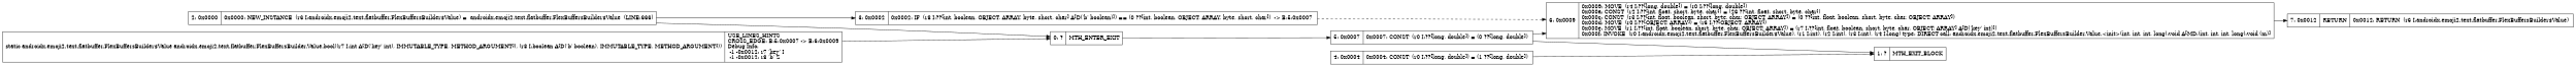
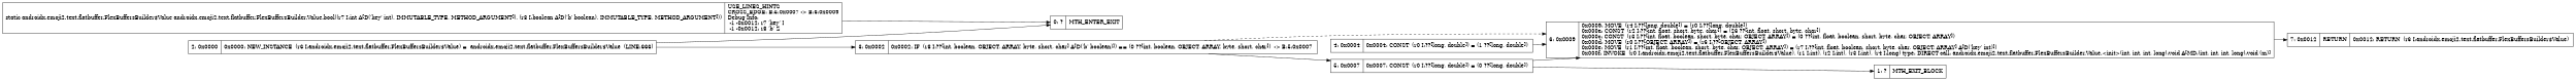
  digraph {
    rankdir=LR
    node [shape=record]
    n1 [label="{0\:\ ?|MTH_ENTER_EXIT\l}"]
    n2 [label="{2\:\ 0x0000|0x0000: NEW_INSTANCE  (r6 I:androidx.emoji2.text.flatbuffer.FlexBuffersBuilder$Value) =  androidx.emoji2.text.flatbuffer.FlexBuffersBuilder$Value  (LINE:666)\l}"]
    n3 [label="{3\:\ 0x0002|0x0002: IF  (r8 I:??[int, boolean, OBJECT, ARRAY, byte, short, char] A[D('b' boolean)]) == (0 ??[int, boolean, OBJECT, ARRAY, byte, short, char])  \-\> B:5:0x0007 \l}"]
    n4 [label="{5\:\ 0x0007|0x0007: CONST  (r0 I:??[long, double]) = (0 ??[long, double]) \l}"]
    n5 [label="{6\:\ 0x0009|0x0009: MOVE  (r4 I:??[long, double]) = (r0 I:??[long, double]) \l0x000a: CONST  (r2 I:??[int, float, short, byte, char]) = (26 ??[int, float, short, byte, char]) \l0x000c: CONST  (r3 I:??[int, float, boolean, short, byte, char, OBJECT, ARRAY]) = (0 ??[int, float, boolean, short, byte, char, OBJECT, ARRAY]) \l0x000d: MOVE  (r0 I:??[OBJECT, ARRAY]) = (r6 I:??[OBJECT, ARRAY]) \l0x000e: MOVE  (r1 I:??[int, float, boolean, short, byte, char, OBJECT, ARRAY]) = (r7 I:??[int, float, boolean, short, byte, char, OBJECT, ARRAY] A[D('key' int)]) \l0x000f: INVOKE  (r0 I:androidx.emoji2.text.flatbuffer.FlexBuffersBuilder$Value), (r1 I:int), (r2 I:int), (r3 I:int), (r4 I:long) type: DIRECT call: androidx.emoji2.text.flatbuffer.FlexBuffersBuilder.Value.\<init\>(int, int, int, long):void A[MD:(int, int, int, long):void (m)]\l}"]
    n6 [label="{4\:\ 0x0004|0x0004: CONST  (r0 I:??[long, double]) = (1 ??[long, double]) \l}"]
    n7 [label="{1\:\ ?|MTH_EXIT_BLOCK\l}"]
    n8 [label="{7\:\ 0x0012|RETURN\l|0x0012: RETURN  (r6 I:androidx.emoji2.text.flatbuffer.FlexBuffersBuilder$Value) \l}"]
    n9 [label="{static androidx.emoji2.text.flatbuffer.FlexBuffersBuilder$Value androidx.emoji2.text.flatbuffer.FlexBuffersBuilder.Value.bool((r7 I:int A[D('key' int), IMMUTABLE_TYPE, METHOD_ARGUMENT]), (r8 I:boolean A[D('b' boolean), IMMUTABLE_TYPE, METHOD_ARGUMENT]))  | USE_LINES_HINTS\lCROSS_EDGE: B:5:0x0007 \-\> B:6:0x0009\lDebug Info:\l  \-1 \-0x0012: r7 'key' I\l  \-1 \-0x0012: r8 'b' Z\l}"]
    n2 -> n1
    n2 -> n3
-   n1 -> n4
+   n3 -> n4
    n3 -> n5 [style=dashed]
    n4 -> n5
    n4 -> n7
    n5 -> n8
-   n6 -> n7
+   n6 -> n5
    n9 -> n1
  }
